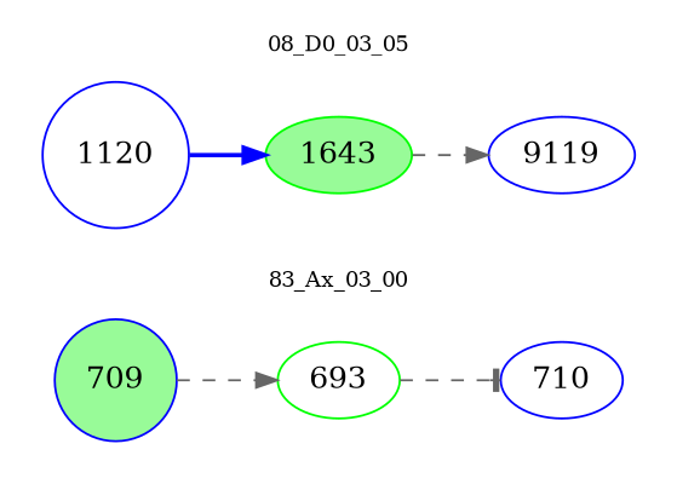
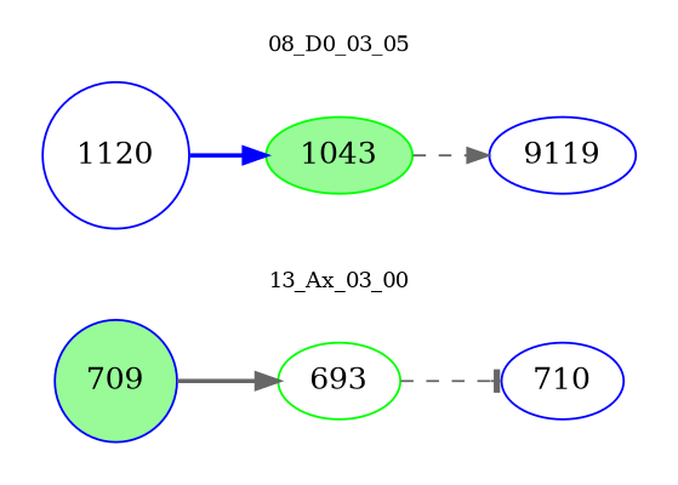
  digraph {
    rankdir=LR
    node [color=blue fillcolor=white shape=ellipse style=filled]
    edge [arrowhead=normal color=gray40 style=bold]
    n1 [fillcolor=palegreen label=709 shape=circle]
    n2 [color=green label=693]
    n3 [label=710]
    n4 [label=1120 shape=circle]
-   n5 [color=green fillcolor=palegreen label=1643]
+   n5 [color=green fillcolor=palegreen label=1043]
    n6 [label=9119]
    subgraph cluster_1 {
      color=white
      fontsize=10
-     label="83_Ax_03_00"
+     label="13_Ax_03_00"
      n1
      n2
      n3
    }
    subgraph cluster_2 {
      color=white
      fontsize=10
      label="08_D0_03_05"
      n4
      n5
      n6
    }
-   n1 -> n2 [style=dashed]
+   n1 -> n2
    n2 -> n3 [arrowhead=tee style=dashed]
    n4 -> n5 [color=blue]
    n5 -> n6 [style=dashed]
  }
